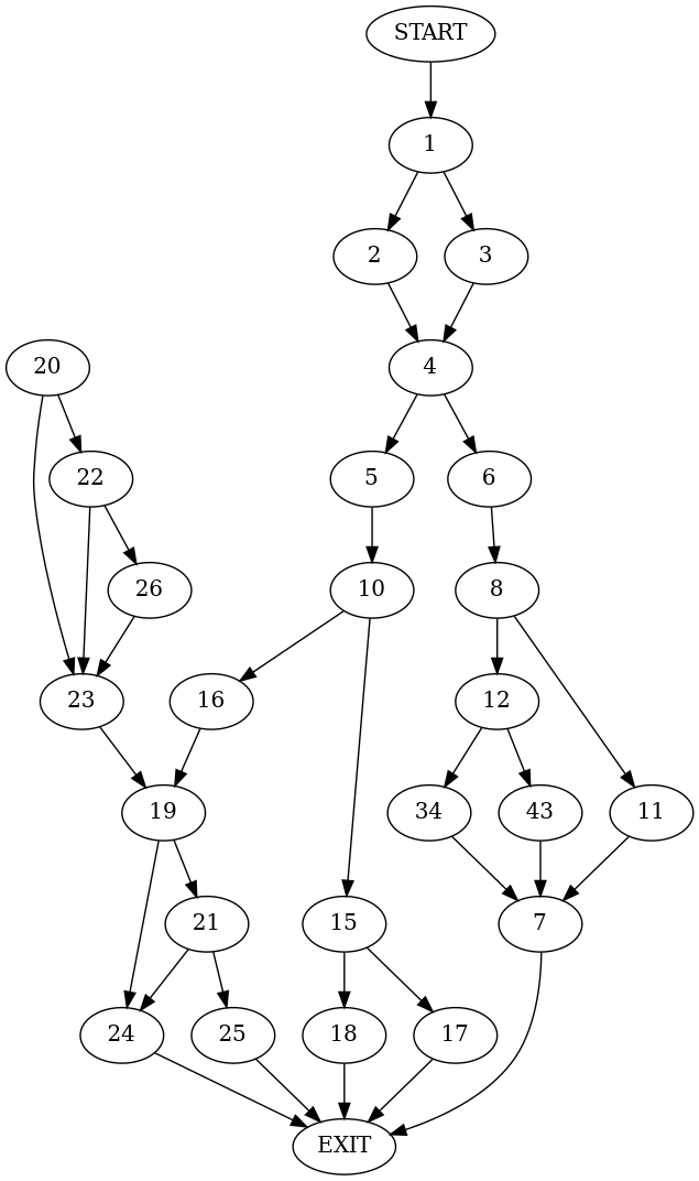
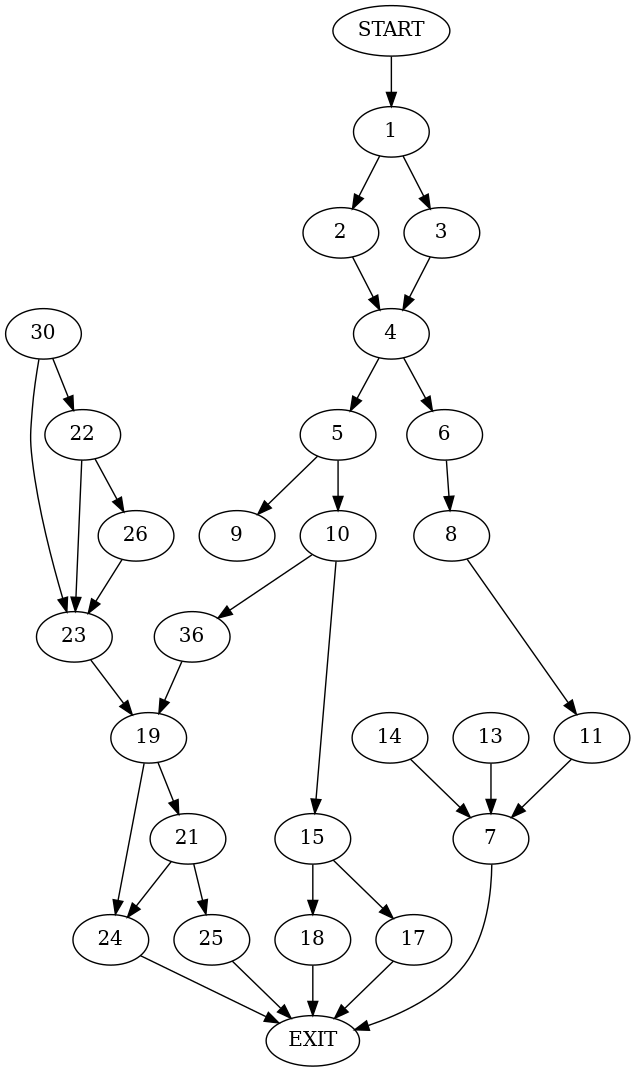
  digraph {
    n1 [label=START]
    1
    2
    3
    n5 [label=EXIT]
    4
    5
    6
+   9
    10
    8
    15
-   16
+   16 [label=36]
    7
    11
-   12
-   13 [label=43]
-   14 [label=34]
+   13
+   14
    17
    18
    19
    21
    24
-   20
+   20 [label=30]
    22
    23
    25
    26
    n1 -> 1
    1 -> 2
    1 -> 3
    2 -> 4
    3 -> 4
    4 -> 5
    4 -> 6
+   5 -> 9
    5 -> 10
    6 -> 8
    10 -> 15
    10 -> 16
    8 -> 11
-   8 -> 12
    15 -> 17
    15 -> 18
    16 -> 19
    7 -> n5
    11 -> 7
-   12 -> 13
-   12 -> 14
    13 -> 7
    14 -> 7
    17 -> n5
    18 -> n5
    19 -> 21
    19 -> 24
    21 -> 24
    21 -> 25
    24 -> n5
    20 -> 22
    20 -> 23
    22 -> 23
    22 -> 26
    23 -> 19
    25 -> n5
    26 -> 23
  }
